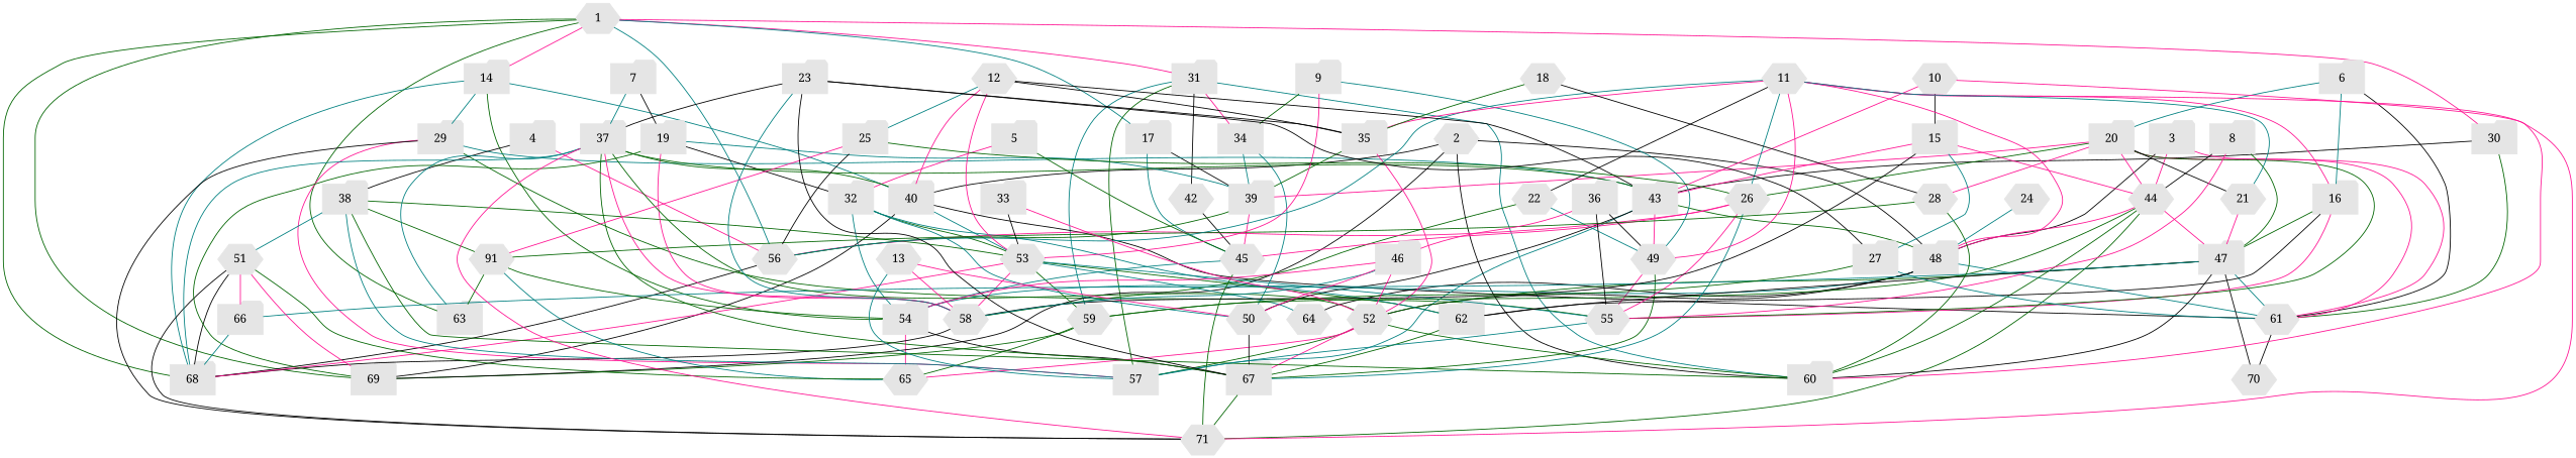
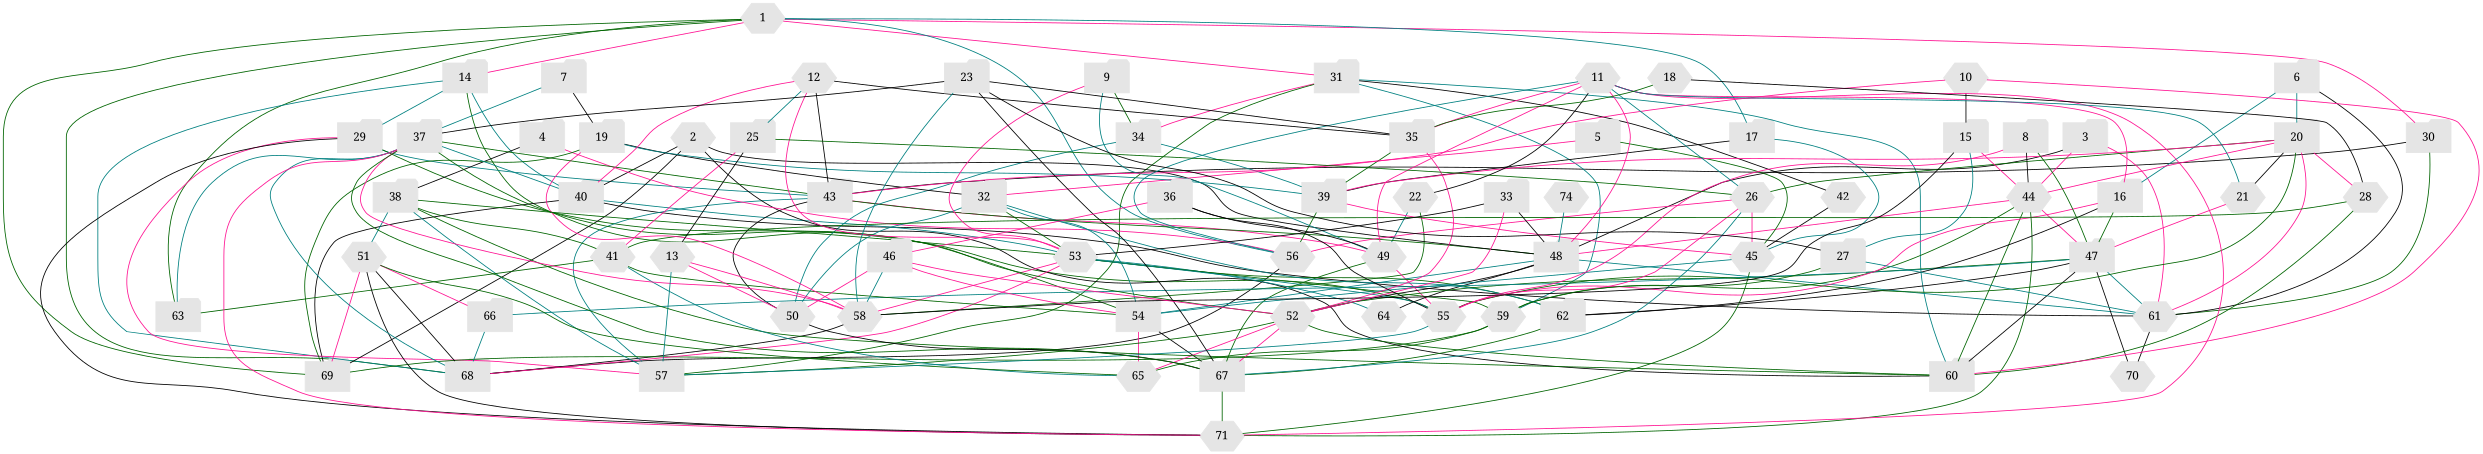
  graph {
    fontname="Noto Serif"
    node [color=gray90 fontname="Noto Serif" shape=folder style=filled]
    edge [color=deeppink fontname="Noto Serif" weight=1.0]
    1 [shape=hexagon]
    14
    30
    31
    56 [shape=hexagon]
    63
    68
    69
    17
    40
    29
    54
    22 [shape=hexagon]
    49 [shape=hexagon]
    58 [shape=hexagon]
    61 [shape=hexagon]
    43
    60
    34
    57
    59 [shape=hexagon]
    42 [shape=hexagon]
    2 [shape=hexagon]
    48
    53 [shape=hexagon]
    52 [shape=hexagon]
    64 [shape=hexagon]
    3
    44 [shape=hexagon]
    47
    71 [shape=hexagon]
    70 [shape=hexagon]
    4
    38
-   41 [shape=hexagon label=91]
+   41 [shape=hexagon]
    51 [shape=hexagon]
    5
    32
    45 [shape=hexagon]
    50 [shape=hexagon]
    62
    6
    16
    20
    55 [shape=hexagon]
    21 [shape=hexagon]
    26 [shape=hexagon]
    39
    28 [shape=hexagon]
    7
    19
    37
    67
    8
    35
    66
    9
    10 [shape=hexagon]
    15
    27
    11 [shape=hexagon]
    12 [shape=hexagon]
    25
    13 [shape=hexagon]
    65 [shape=hexagon]
    18 [shape=hexagon]
    23
-   24 [shape=hexagon]
+   24 [shape=hexagon label=74]
    33
    36
    46
    1 -- 14
    1 -- 30
    1 -- 31
    1 -- 56 [color=teal]
    1 -- 63 [color=darkgreen]
    1 -- 68 [color=darkgreen]
    1 -- 69 [color=darkgreen]
    1 -- 17 [color=teal]
    14 -- 68 [color=teal]
    14 -- 40 [color=teal]
    14 -- 29 [color=teal]
    14 -- 54 [color=darkgreen]
    30 -- 61 [color=darkgreen]
    30 -- 43 [color=black]
    31 -- 60 [color=teal]
    31 -- 34
    31 -- 57 [color=darkgreen]
    31 -- 59 [color=teal]
    31 -- 42 [color=black]
    56 -- 68 [color=black]
    17 -- 45 [color=teal]
    17 -- 39 [color=black]
    40 -- 69 [color=black]
    40 -- 61 [color=black]
    40 -- 53 [color=teal]
    29 -- 43 [color=teal]
    29 -- 57
    29 -- 71 [color=black]
    29 -- 55 [color=darkgreen]
    54 -- 67 [color=black]
    54 -- 65
    22 -- 49 [color=teal]
    22 -- 58 [color=darkgreen]
    49 -- 55
    49 -- 67 [color=darkgreen]
    58 -- 68 [color=black]
    61 -- 70 [color=black]
    43 -- 49
    43 -- 57 [color=teal]
    43 -- 48 [color=darkgreen]
    43 -- 50 [color=black]
    34 -- 50 [color=teal]
    34 -- 39 [color=teal]
    59 -- 69 [color=darkgreen]
    59 -- 65 [color=darkgreen]
    42 -- 45 [color=black]
    2 -- 69 [color=black]
    2 -- 40 [color=black]
    2 -- 60 [color=black]
    2 -- 48 [color=black]
    48 -- 54 [color=teal]
    48 -- 61 [color=teal]
    48 -- 52 [color=black]
    48 -- 64 [color=black]
    53 -- 68
    53 -- 58 [weight=2.0]
    53 -- 59 [color=darkgreen]
    53 -- 64 [color=teal weight=2.0]
    53 -- 62 [color=darkgreen]
    53 -- 55 [color=teal]
    52 -- 60 [color=darkgreen]
    52 -- 57 [color=darkgreen]
    52 -- 67
    52 -- 65
    3 -- 61
    3 -- 48 [color=black]
    3 -- 44
    44 -- 60 [color=darkgreen]
    44 -- 59 [color=darkgreen]
    44 -- 48
    44 -- 47
    44 -- 71 [color=darkgreen]
    47 -- 61 [color=teal]
    47 -- 60 [color=black]
    47 -- 52 [color=darkgreen]
    47 -- 70 [color=black]
    47 -- 62 [color=black]
    47 -- 66 [color=teal]
    4 -- 56
    4 -- 38 [color=black]
    38 -- 60 [color=darkgreen]
    38 -- 57 [color=teal]
    38 -- 53 [color=darkgreen]
    38 -- 41 [color=darkgreen]
    38 -- 51 [color=teal]
    41 -- 63 [color=darkgreen]
    41 -- 54 [color=darkgreen]
    41 -- 65 [color=teal]
    51 -- 68 [color=black]
    51 -- 69
    51 -- 71 [color=black]
    51 -- 66
    51 -- 65 [color=darkgreen]
    5 -- 32
    5 -- 45 [color=darkgreen]
    32 -- 54 [color=teal]
    32 -- 53 [color=darkgreen]
    32 -- 50 [color=teal]
    32 -- 62 [color=teal]
    45 -- 54 [color=teal]
    45 -- 71 [color=darkgreen]
    50 -- 67 [color=black]
    62 -- 67 [color=darkgreen]
    6 -- 61 [color=black]
    6 -- 16 [color=teal]
    6 -- 20 [color=teal]
    16 -- 47 [color=darkgreen]
    16 -- 62 [color=black]
    16 -- 55
    20 -- 61
    20 -- 44
    20 -- 55 [color=darkgreen]
    20 -- 21 [color=black]
    20 -- 26 [color=darkgreen]
    20 -- 39
    20 -- 28
    55 -- 57 [color=teal]
    21 -- 47
    26 -- 56
    26 -- 45
    26 -- 55
    26 -- 67 [color=teal]
    39 -- 56 [color=darkgreen]
    39 -- 45
    28 -- 60 [color=darkgreen]
    28 -- 41 [color=darkgreen]
    7 -- 19 [color=black]
    7 -- 37 [color=teal]
    19 -- 69 [color=darkgreen]
    19 -- 58
    19 -- 32 [color=black]
    19 -- 39 [color=teal]
    37 -- 63 [color=teal]
    37 -- 68 [color=teal]
-   37 -- 40 [color=darkgreen]
+   37 -- 40 [color=teal]
    37 -- 58
    37 -- 43 [color=darkgreen]
    37 -- 52 [color=darkgreen]
    37 -- 71
    37 -- 67 [color=darkgreen]
    67 -- 71 [color=darkgreen]
    8 -- 44 [color=black]
    8 -- 47 [color=darkgreen]
    8 -- 55
    35 -- 52
    35 -- 39 [color=darkgreen]
    66 -- 68 [color=teal]
    9 -- 49 [color=teal]
    9 -- 34 [color=darkgreen]
    9 -- 53
    10 -- 43
    10 -- 60
    10 -- 15 [color=black]
    15 -- 58 [color=black]
-   15 -- 43
    15 -- 44
    15 -- 27 [color=teal]
    27 -- 61 [color=teal]
    27 -- 59 [color=darkgreen]
    11 -- 56 [color=teal]
    11 -- 22 [color=black]
    11 -- 49
    11 -- 48
    11 -- 71
    11 -- 16
    11 -- 21 [color=teal]
    11 -- 26 [color=teal]
    11 -- 35 [weight=2.0]
    12 -- 40
    12 -- 43 [color=black weight=2.0]
    12 -- 53
    12 -- 35 [color=black]
    12 -- 25 [color=teal]
-   25 -- 56 [color=black]
+   25 -- 13 [color=black]
    25 -- 41
    25 -- 26 [color=darkgreen]
    13 -- 58
    13 -- 57 [color=teal]
    13 -- 50
    18 -- 28 [color=black]
    18 -- 35 [color=darkgreen]
    23 -- 58 [color=teal]
    23 -- 37 [color=black]
    23 -- 67 [color=black]
    23 -- 35 [color=black]
    23 -- 27 [color=black]
    24 -- 48 [color=teal weight=2.0]
+   33 -- 48 [color=black]
    33 -- 53 [color=black]
    33 -- 52
    36 -- 49 [color=black]
    36 -- 55 [color=black]
    36 -- 46
    46 -- 54
    46 -- 58 [color=teal]
    46 -- 52
    46 -- 50
  }
